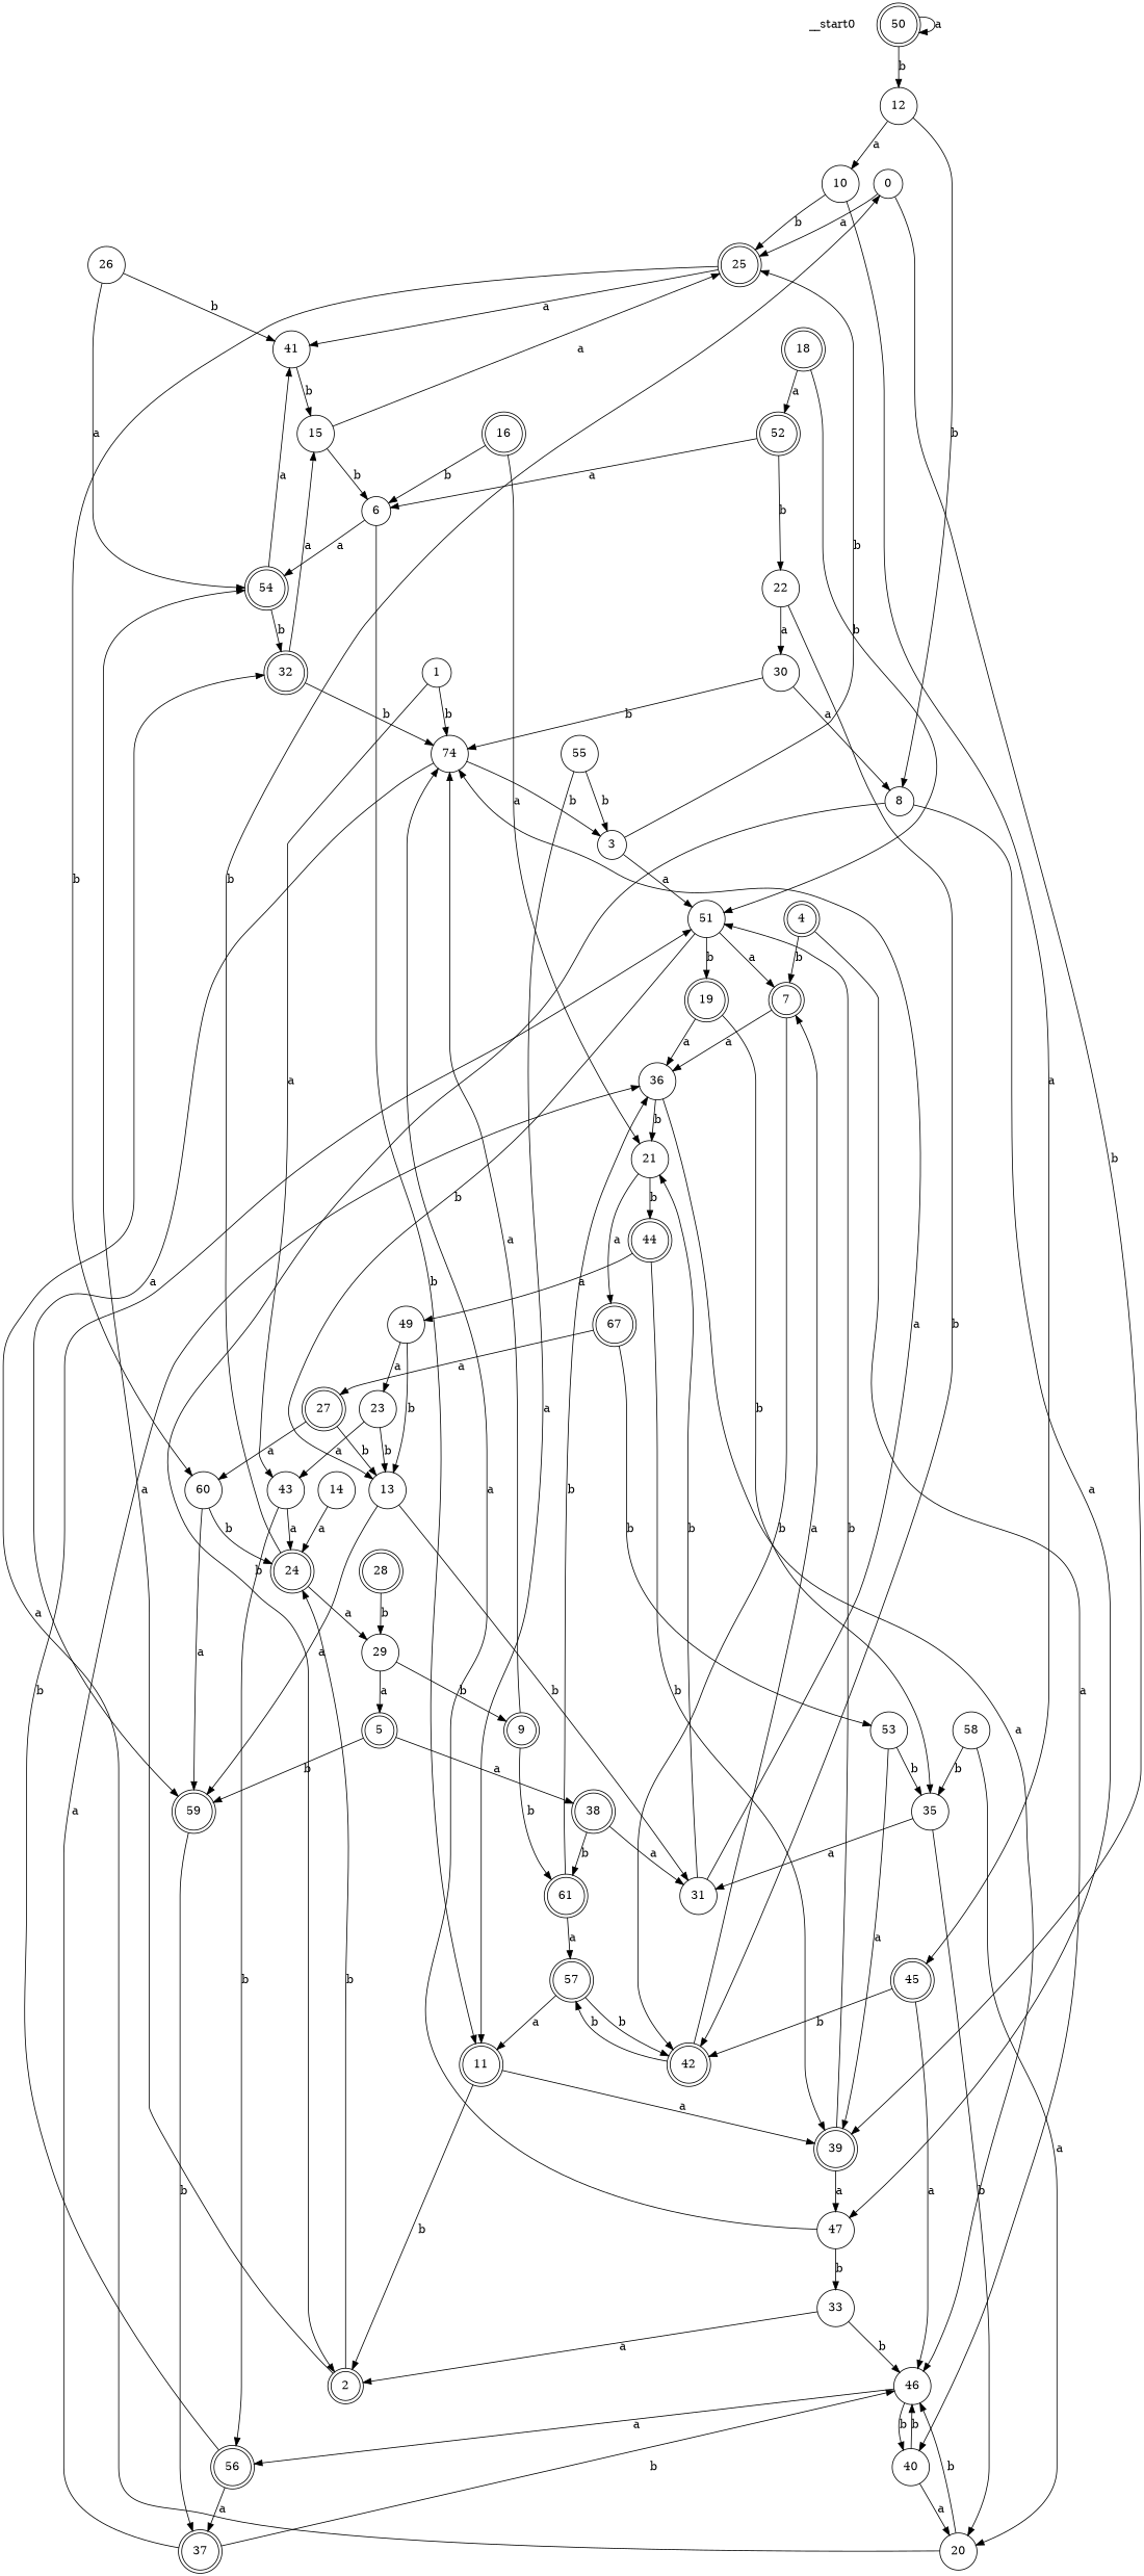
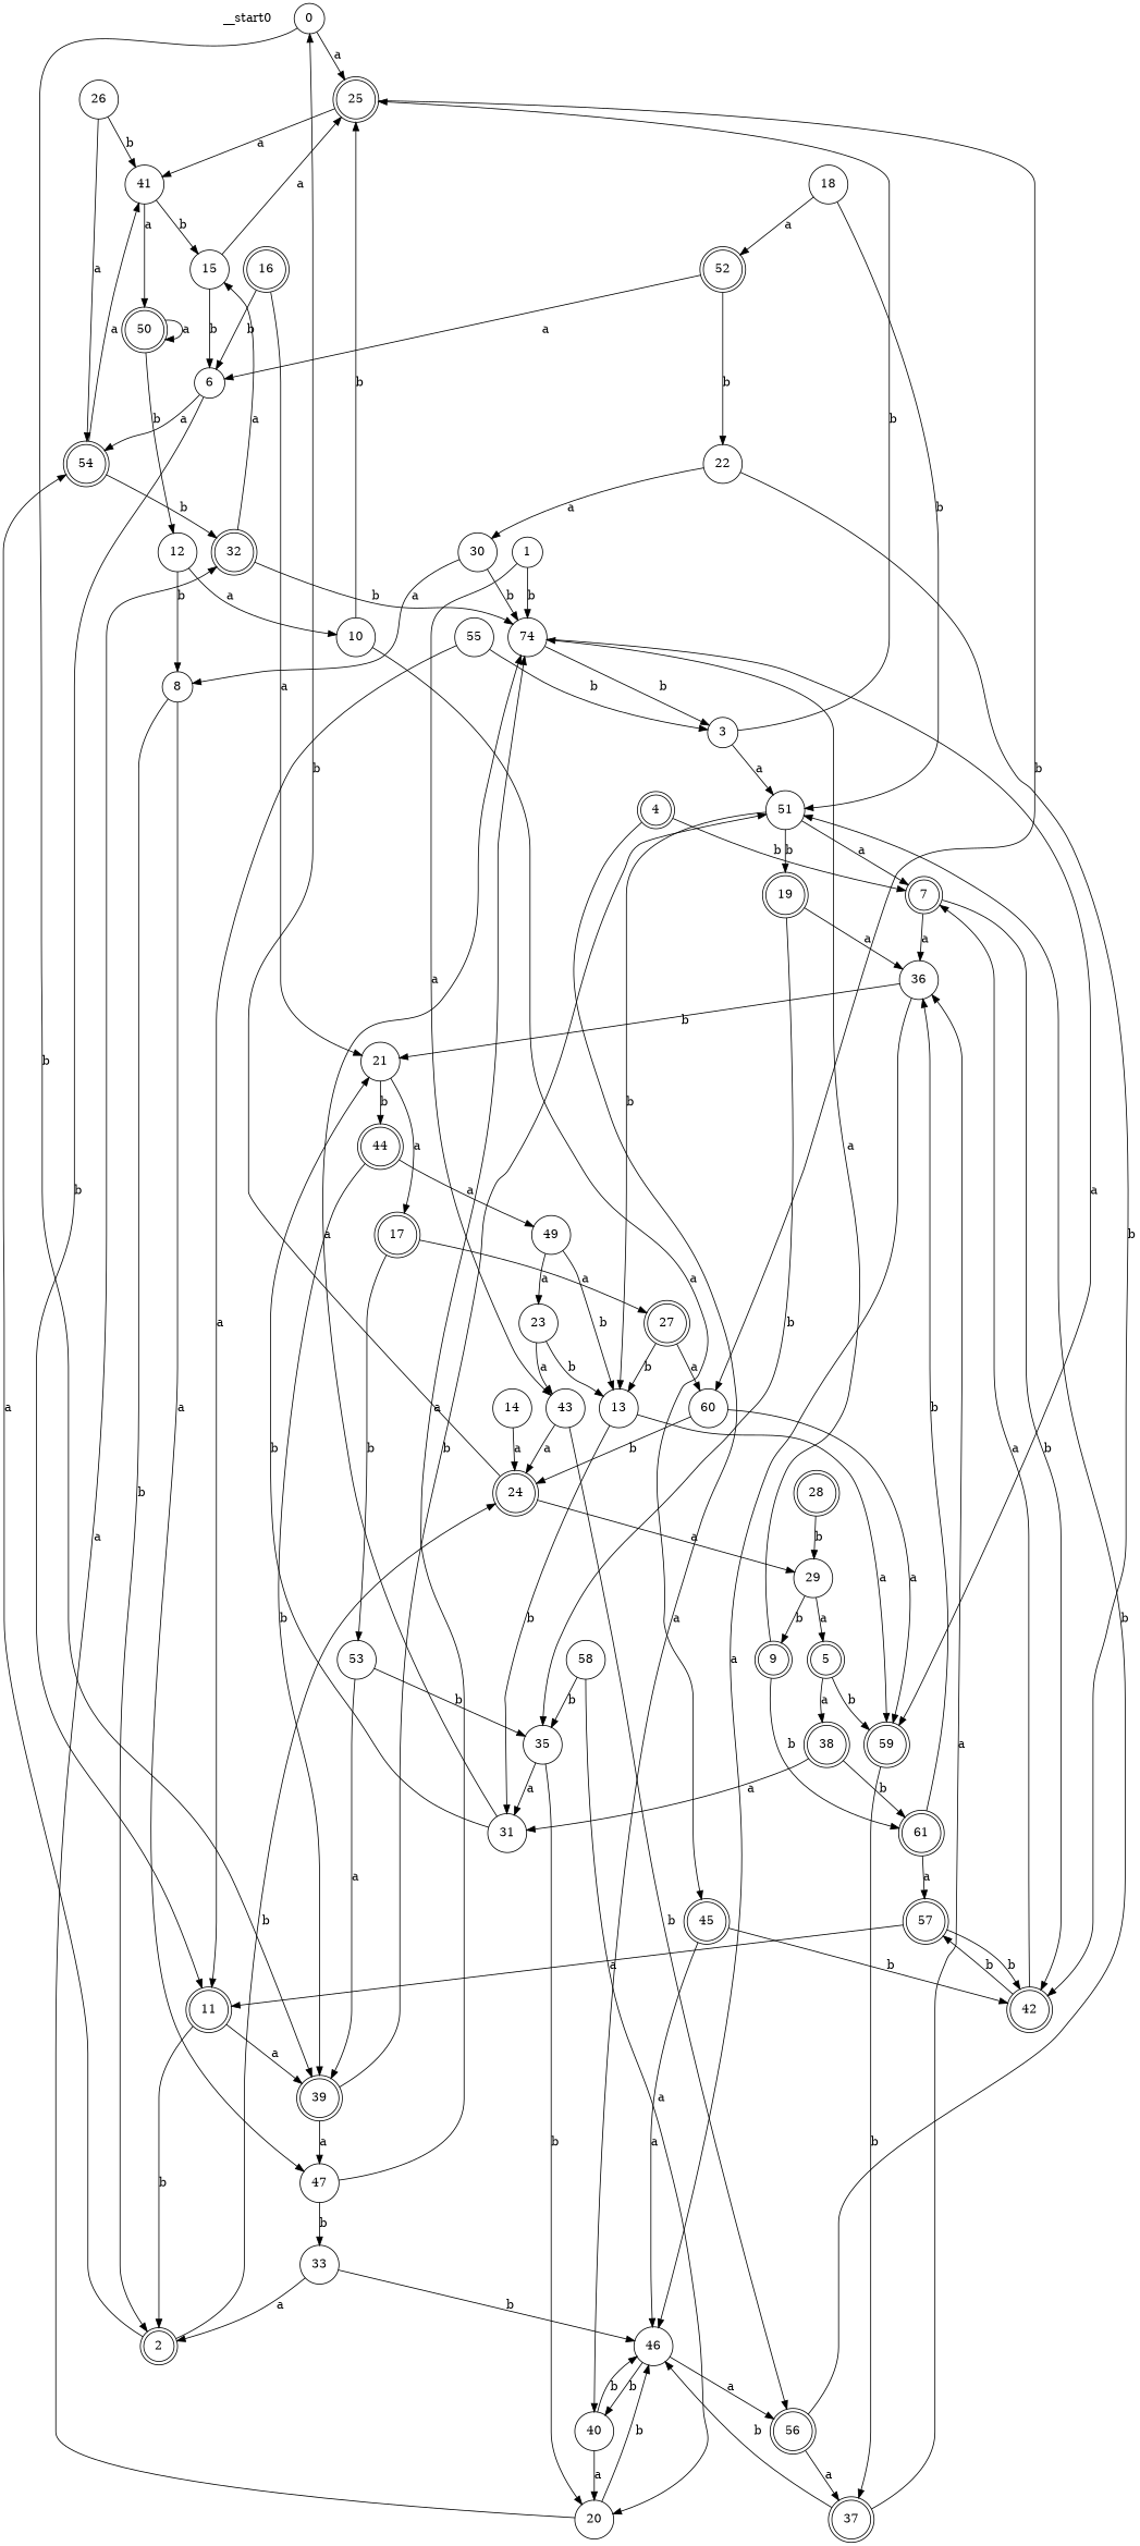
  digraph {
    rankdir=TB
    node [shape=circle color=black fillcolor=white style=filled]
    __start0 [shape=none color="" fillcolor="" style=""]
    n2 [label=0]
    n3 [label=25 shape=doublecircle style="rounded,filled"]
    n4 [label=39 shape=doublecircle style="rounded,filled"]
    n5 [label=41]
    n6 [label=60]
    n7 [label=51]
    n8 [label=47]
    n9 [label=1]
    n10 [label=74]
    n11 [label=43]
    n12 [label=3]
    n13 [label=59 shape=doublecircle style="rounded,filled"]
    n14 [label=24 shape=doublecircle style="rounded,filled"]
    n15 [label=56 shape=doublecircle style="rounded,filled"]
    n16 [label=2 shape=doublecircle style="rounded,filled"]
    n17 [label=54 shape=doublecircle style="rounded,filled"]
    n18 [label=29]
    n19 [label=32 shape=doublecircle style="rounded,filled"]
    n20 [label=7 shape=doublecircle style="rounded,filled"]
    n21 [label=13]
    n22 [label=19 shape=doublecircle style="rounded,filled"]
    n23 [label=4 shape=doublecircle style="rounded,filled"]
    n24 [label=40]
    n25 [label=36]
    n26 [label=42 shape=doublecircle style="rounded,filled"]
    n27 [label=20]
    n28 [label=46]
    n29 [label=5 shape=doublecircle style="rounded,filled"]
    n30 [label=38 shape=doublecircle style="rounded,filled"]
    n31 [label=61 shape=doublecircle style="rounded,filled"]
    n32 [label=31]
    n33 [label=37 shape=doublecircle style="rounded,filled"]
    n34 [label=6]
    n35 [label=11 shape=doublecircle style="rounded,filled"]
    n36 [label=21]
    n37 [label=57 shape=doublecircle style="rounded,filled"]
    n38 [label=8]
    n39 [label=33]
    n40 [label=9 shape=doublecircle style="rounded,filled"]
    n41 [label=10]
    n42 [label=45 shape=doublecircle style="rounded,filled"]
    n43 [label=12]
    n44 [label=14]
    n45 [label=15]
    n46 [label=16 shape=doublecircle style="rounded,filled"]
-   n47 [label=67 shape=doublecircle style="rounded,filled"]
+   n47 [label=17 shape=doublecircle style="rounded,filled"]
    n48 [label=44 shape=doublecircle style="rounded,filled"]
    n49 [label=27 shape=doublecircle style="rounded,filled"]
    n50 [label=53]
    n51 [label=35]
-   n52 [label=18 shape=doublecircle]
+   n52 [label=18]
    n53 [label=52 shape=doublecircle style="rounded,filled"]
    n54 [label=22]
    n55 [label=49]
    n56 [label=30]
    n57 [label=23]
    n58 [label=50 shape=doublecircle style="rounded,filled"]
    n59 [label=26]
    n60 [label=28 shape=doublecircle style="rounded,filled"]
    n61 [label=55]
    n62 [label=58]
    n2 -> n3 [label=a]
    n2 -> n4 [label=b]
    n3 -> n5 [label=a]
    n3 -> n6 [label=b]
    n4 -> n7 [label=b]
    n4 -> n8 [label=a]
    n5 -> n45 [label=b]
+   n5 -> n58 [label=a]
    n6 -> n13 [label=a]
    n6 -> n14 [label=b]
    n7 -> n20 [label=a]
    n7 -> n21 [label=b]
    n7 -> n22 [label=b]
    n8 -> n10 [label=a]
    n8 -> n39 [label=b]
    n9 -> n10 [label=b]
    n9 -> n11 [label=a]
    n10 -> n12 [label=b]
    n10 -> n13 [label=a]
    n11 -> n14 [label=a]
    n11 -> n15 [label=b]
    n12 -> n3 [label=b]
    n12 -> n7 [label=a]
    n13 -> n33 [label=b]
    n14 -> n2 [label=b]
    n14 -> n18 [label=a]
    n15 -> n7 [label=b]
    n15 -> n33 [label=a]
    n16 -> n14 [label=b]
    n16 -> n17 [label=a]
    n17 -> n5 [label=a]
    n17 -> n19 [label=b]
    n18 -> n29 [label=a]
    n18 -> n40 [label=b]
    n19 -> n10 [label=b]
    n19 -> n45 [label=a]
    n20 -> n25 [label=a]
    n20 -> n26 [label=b]
    n21 -> n13 [label=a]
    n21 -> n32 [label=b]
    n22 -> n25 [label=a]
    n22 -> n51 [label=b]
    n23 -> n20 [label=b]
    n23 -> n24 [label=a]
    n24 -> n27 [label=a]
    n24 -> n28 [label=b]
    n25 -> n28 [label=a]
    n25 -> n36 [label=b]
    n26 -> n20 [label=a]
    n26 -> n37 [label=b]
    n27 -> n19 [label=a]
    n27 -> n28 [label=b]
    n28 -> n15 [label=a]
    n28 -> n24 [label=b]
    n29 -> n13 [label=b]
    n29 -> n30 [label=a]
    n30 -> n31 [label=b]
    n30 -> n32 [label=a]
    n31 -> n25 [label=b]
    n31 -> n37 [label=a]
    n32 -> n10 [label=a]
    n32 -> n36 [label=b]
    n33 -> n25 [label=a]
    n33 -> n28 [label=b]
    n34 -> n17 [label=a]
    n34 -> n35 [label=b]
    n35 -> n4 [label=a]
    n35 -> n16 [label=b]
    n36 -> n47 [label=a]
    n36 -> n48 [label=b]
    n37 -> n26 [label=b]
    n37 -> n35 [label=a]
    n38 -> n8 [label=a]
    n38 -> n16 [label=b]
    n39 -> n16 [label=a]
    n39 -> n28 [label=b]
    n40 -> n10 [label=a]
    n40 -> n31 [label=b]
    n41 -> n3 [label=b]
    n41 -> n42 [label=a]
    n42 -> n26 [label=b]
    n42 -> n28 [label=a]
    n43 -> n38 [label=b]
    n43 -> n41 [label=a]
    n44 -> n14 [label=a]
    n45 -> n3 [label=a]
    n45 -> n34 [label=b]
    n46 -> n34 [label=b]
    n46 -> n36 [label=a]
    n47 -> n49 [label=a]
    n47 -> n50 [label=b]
    n48 -> n4 [label=b]
    n48 -> n55 [label=a]
    n49 -> n6 [label=a]
    n49 -> n21 [label=b]
    n50 -> n4 [label=a]
    n50 -> n51 [label=b]
    n51 -> n27 [label=b]
    n51 -> n32 [label=a]
    n52 -> n7 [label=b]
    n52 -> n53 [label=a]
    n53 -> n34 [label=a]
    n53 -> n54 [label=b]
    n54 -> n26 [label=b]
    n54 -> n56 [label=a]
    n55 -> n21 [label=b]
    n55 -> n57 [label=a]
    n56 -> n10 [label=b]
    n56 -> n38 [label=a]
    n57 -> n11 [label=a]
    n57 -> n21 [label=b]
    n58 -> n43 [label=b]
    n58 -> n58 [label=a]
    n59 -> n5 [label=b]
    n59 -> n17 [label=a]
    n60 -> n18 [label=b]
    n61 -> n12 [label=b]
    n61 -> n35 [label=a]
    n62 -> n27 [label=a]
    n62 -> n51 [label=b]
  }
